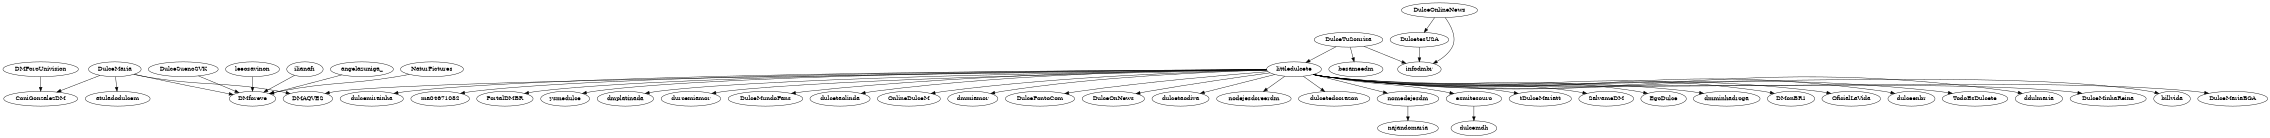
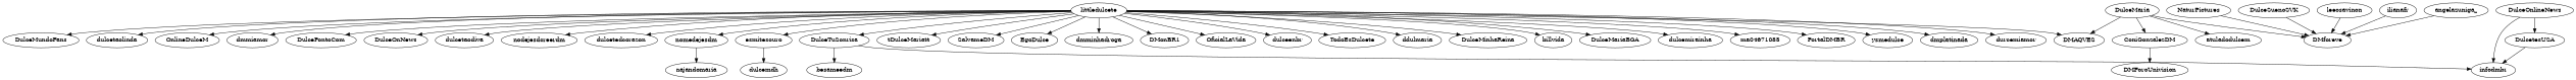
  strict digraph {
    littledulcete
    tDulceMariatt
    SalvameDM
    EgoDulce
    dmminhadroga
    DMonBR1
    OficialLaVida
    dulceenbr
    DMAQVES
    TodoEsDulcete
    ddulmaria
    DulceMinhaReina
    billvida
    DulceMariaBGA
    dulcemirainha
-   ma04671082
+   ma04671082 [label=ma04671085]
    PortalDMBR
    ysmedulce
    dmplatinada
    durcemiamor
    DulceMundoFans
    dulcetaolinda
    OnlineDulceM
    dmmiamor
    DulcePontoCom
    DulceOnNews
    dulcetaodiva
    nodejesdcreerdm
    dulcetedcorazon
    DulceTuSonrisa
    nomedejesdm
    esmitesouro
    infodmbr
    besameedm
    najandomaria
    dulcemdh
    DMForoUnivision
    ConiGonzalezDM
    DulceMaria
    atuladodulcem
    DMforeve
    DulcetesUSA
    DulceOnlineNews
    DulceSuenoSVK
    leeosavinon
    ilianafr
    angelazuniga_
    NaturPictures
    littledulcete -> tDulceMariatt
    littledulcete -> SalvameDM
    littledulcete -> EgoDulce
    littledulcete -> dmminhadroga
    littledulcete -> DMonBR1
    littledulcete -> OficialLaVida
    littledulcete -> dulceenbr
    littledulcete -> DMAQVES
    littledulcete -> TodoEsDulcete
    littledulcete -> ddulmaria
    littledulcete -> DulceMinhaReina
    littledulcete -> billvida
    littledulcete -> DulceMariaBGA
    littledulcete -> dulcemirainha
    littledulcete -> ma04671082
    littledulcete -> PortalDMBR
    littledulcete -> ysmedulce
    littledulcete -> dmplatinada
    littledulcete -> durcemiamor
    littledulcete -> DulceMundoFans
    littledulcete -> dulcetaolinda
    littledulcete -> OnlineDulceM
    littledulcete -> dmmiamor
    littledulcete -> DulcePontoCom
    littledulcete -> DulceOnNews
    littledulcete -> dulcetaodiva
    littledulcete -> nodejesdcreerdm
    littledulcete -> dulcetedcorazon
-   DulceTuSonrisa -> littledulcete
+   littledulcete -> DulceTuSonrisa
    littledulcete -> nomedejesdm
    littledulcete -> esmitesouro
    DulceTuSonrisa -> infodmbr
    DulceTuSonrisa -> besameedm
    nomedejesdm -> najandomaria
    esmitesouro -> dulcemdh
-   DMForoUnivision -> ConiGonzalezDM
+   ConiGonzalezDM -> DMForoUnivision
    DulceMaria -> DMAQVES
    DulceMaria -> ConiGonzalezDM
    DulceMaria -> atuladodulcem
    DulceMaria -> DMforeve
    DulcetesUSA -> infodmbr
    DulceOnlineNews -> infodmbr
    DulceOnlineNews -> DulcetesUSA
    DulceSuenoSVK -> DMforeve
    leeosavinon -> DMforeve
    ilianafr -> DMforeve
    angelazuniga_ -> DMforeve
    NaturPictures -> DMforeve
  }
